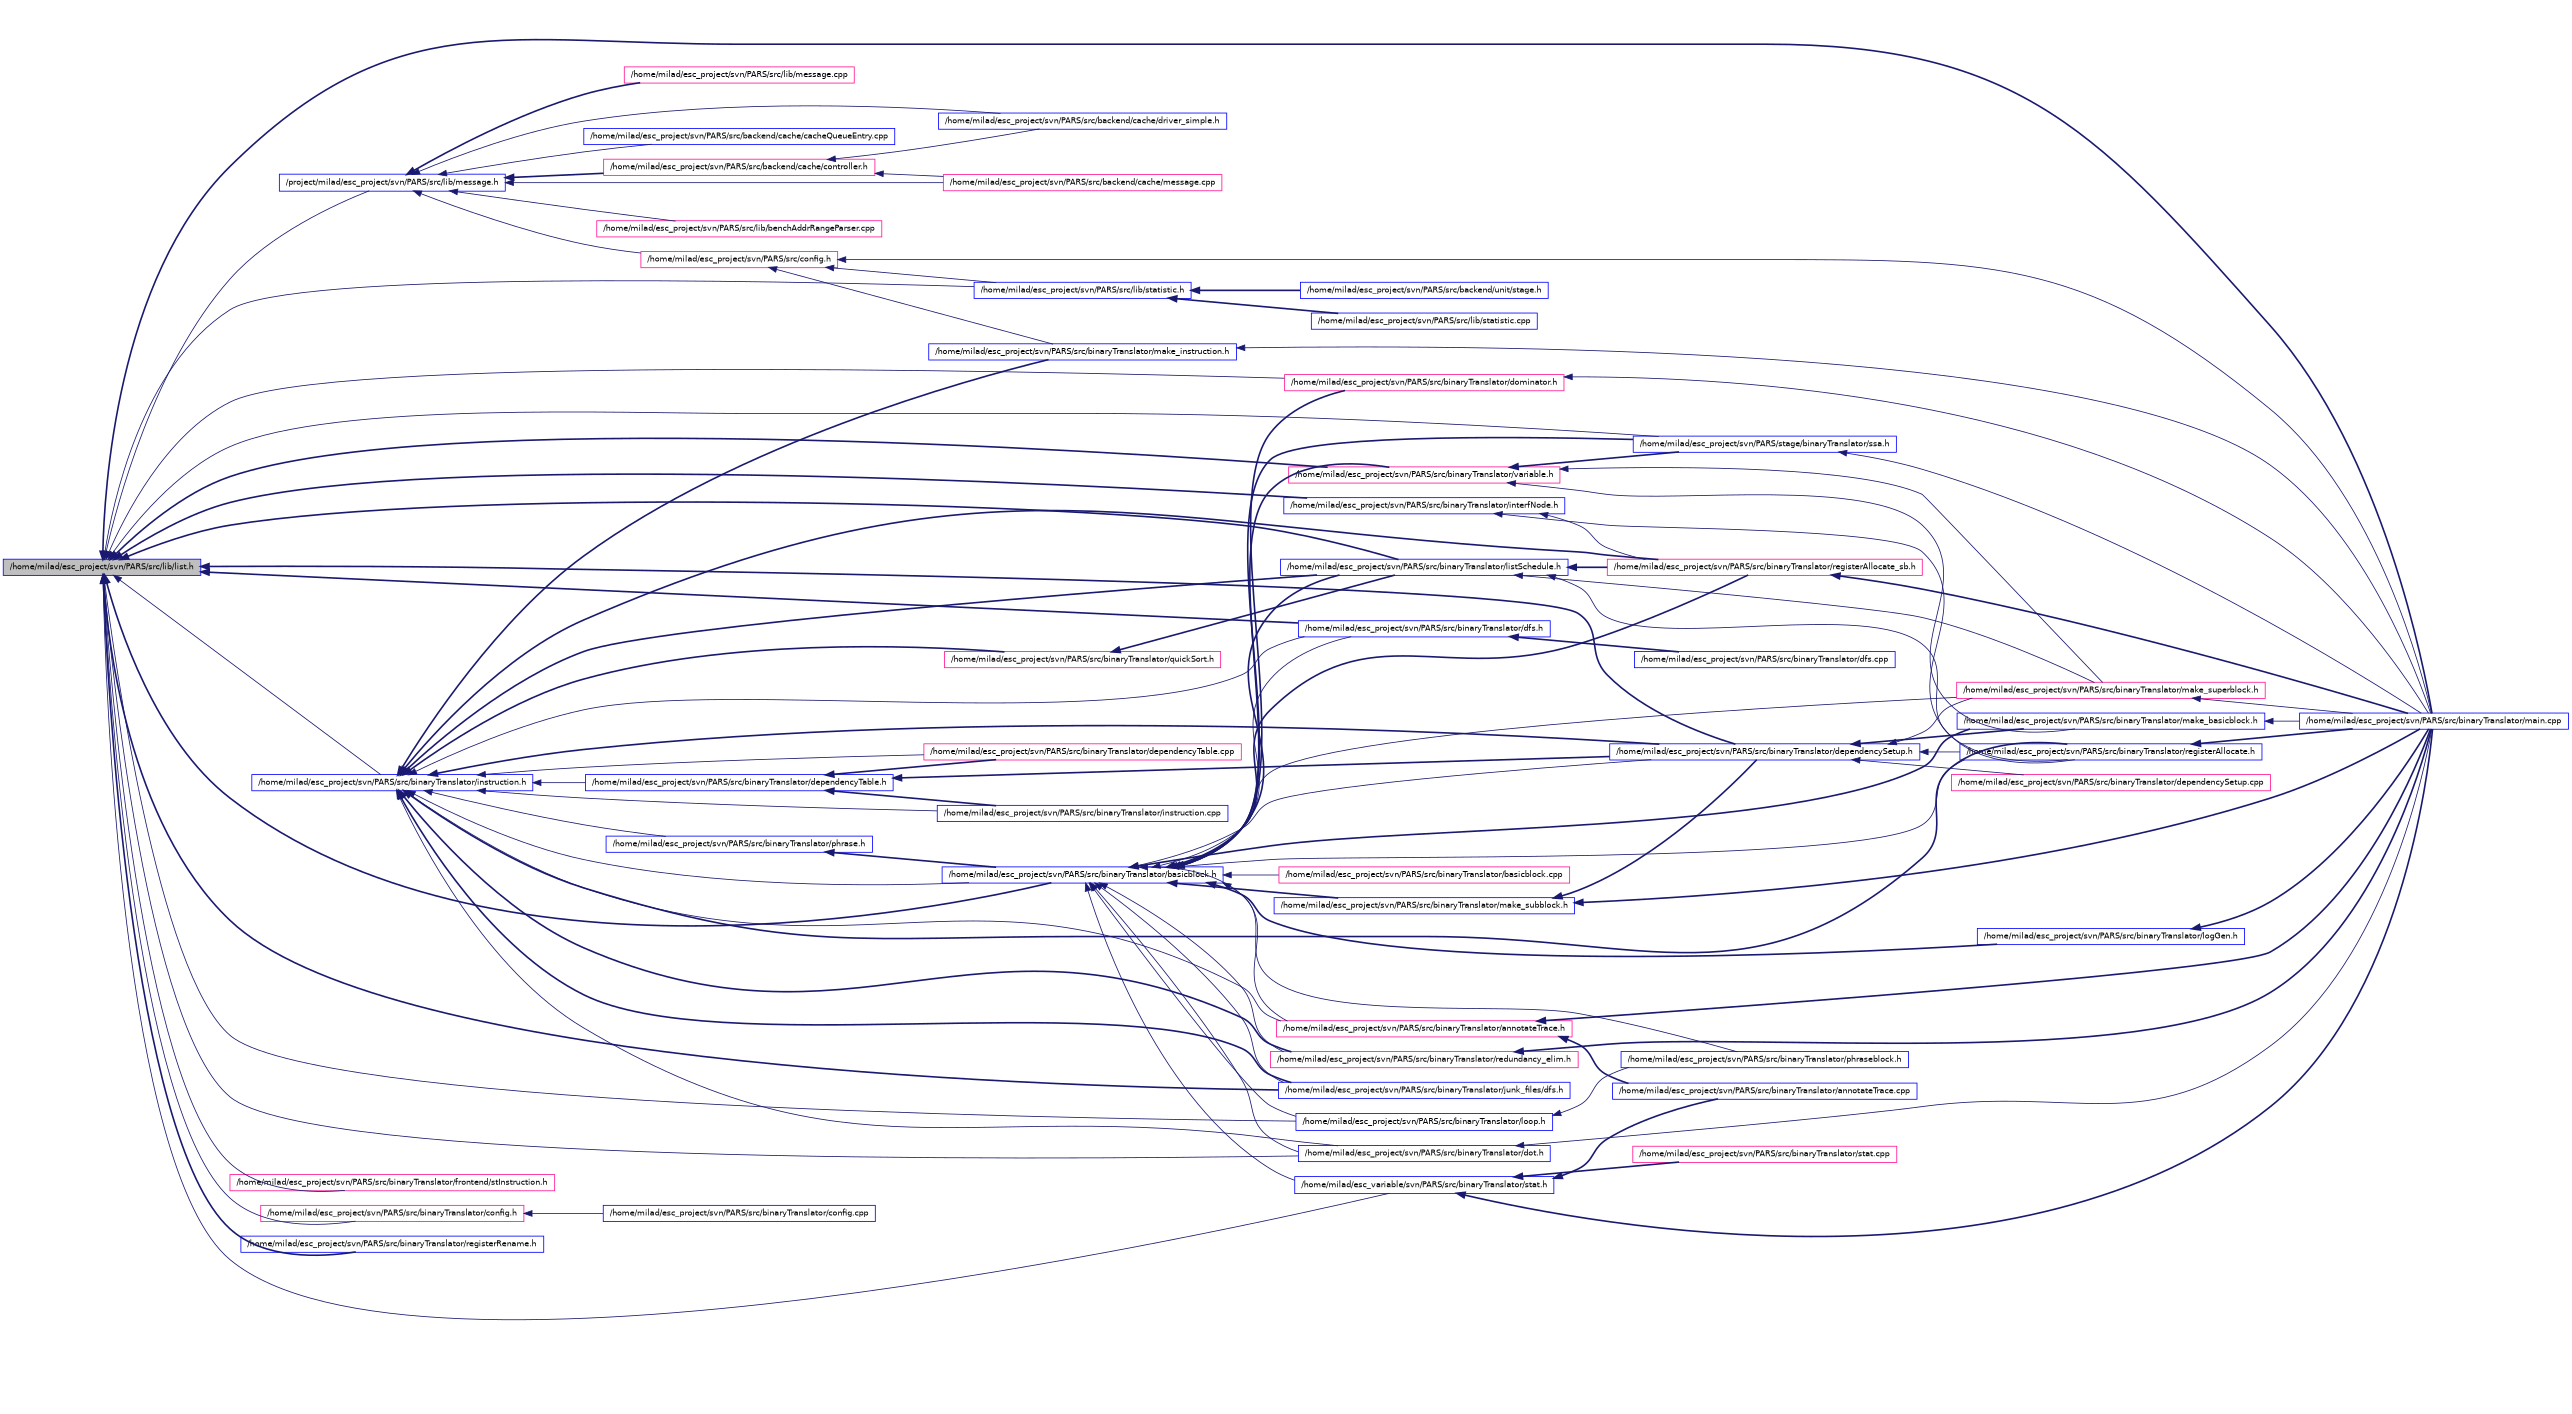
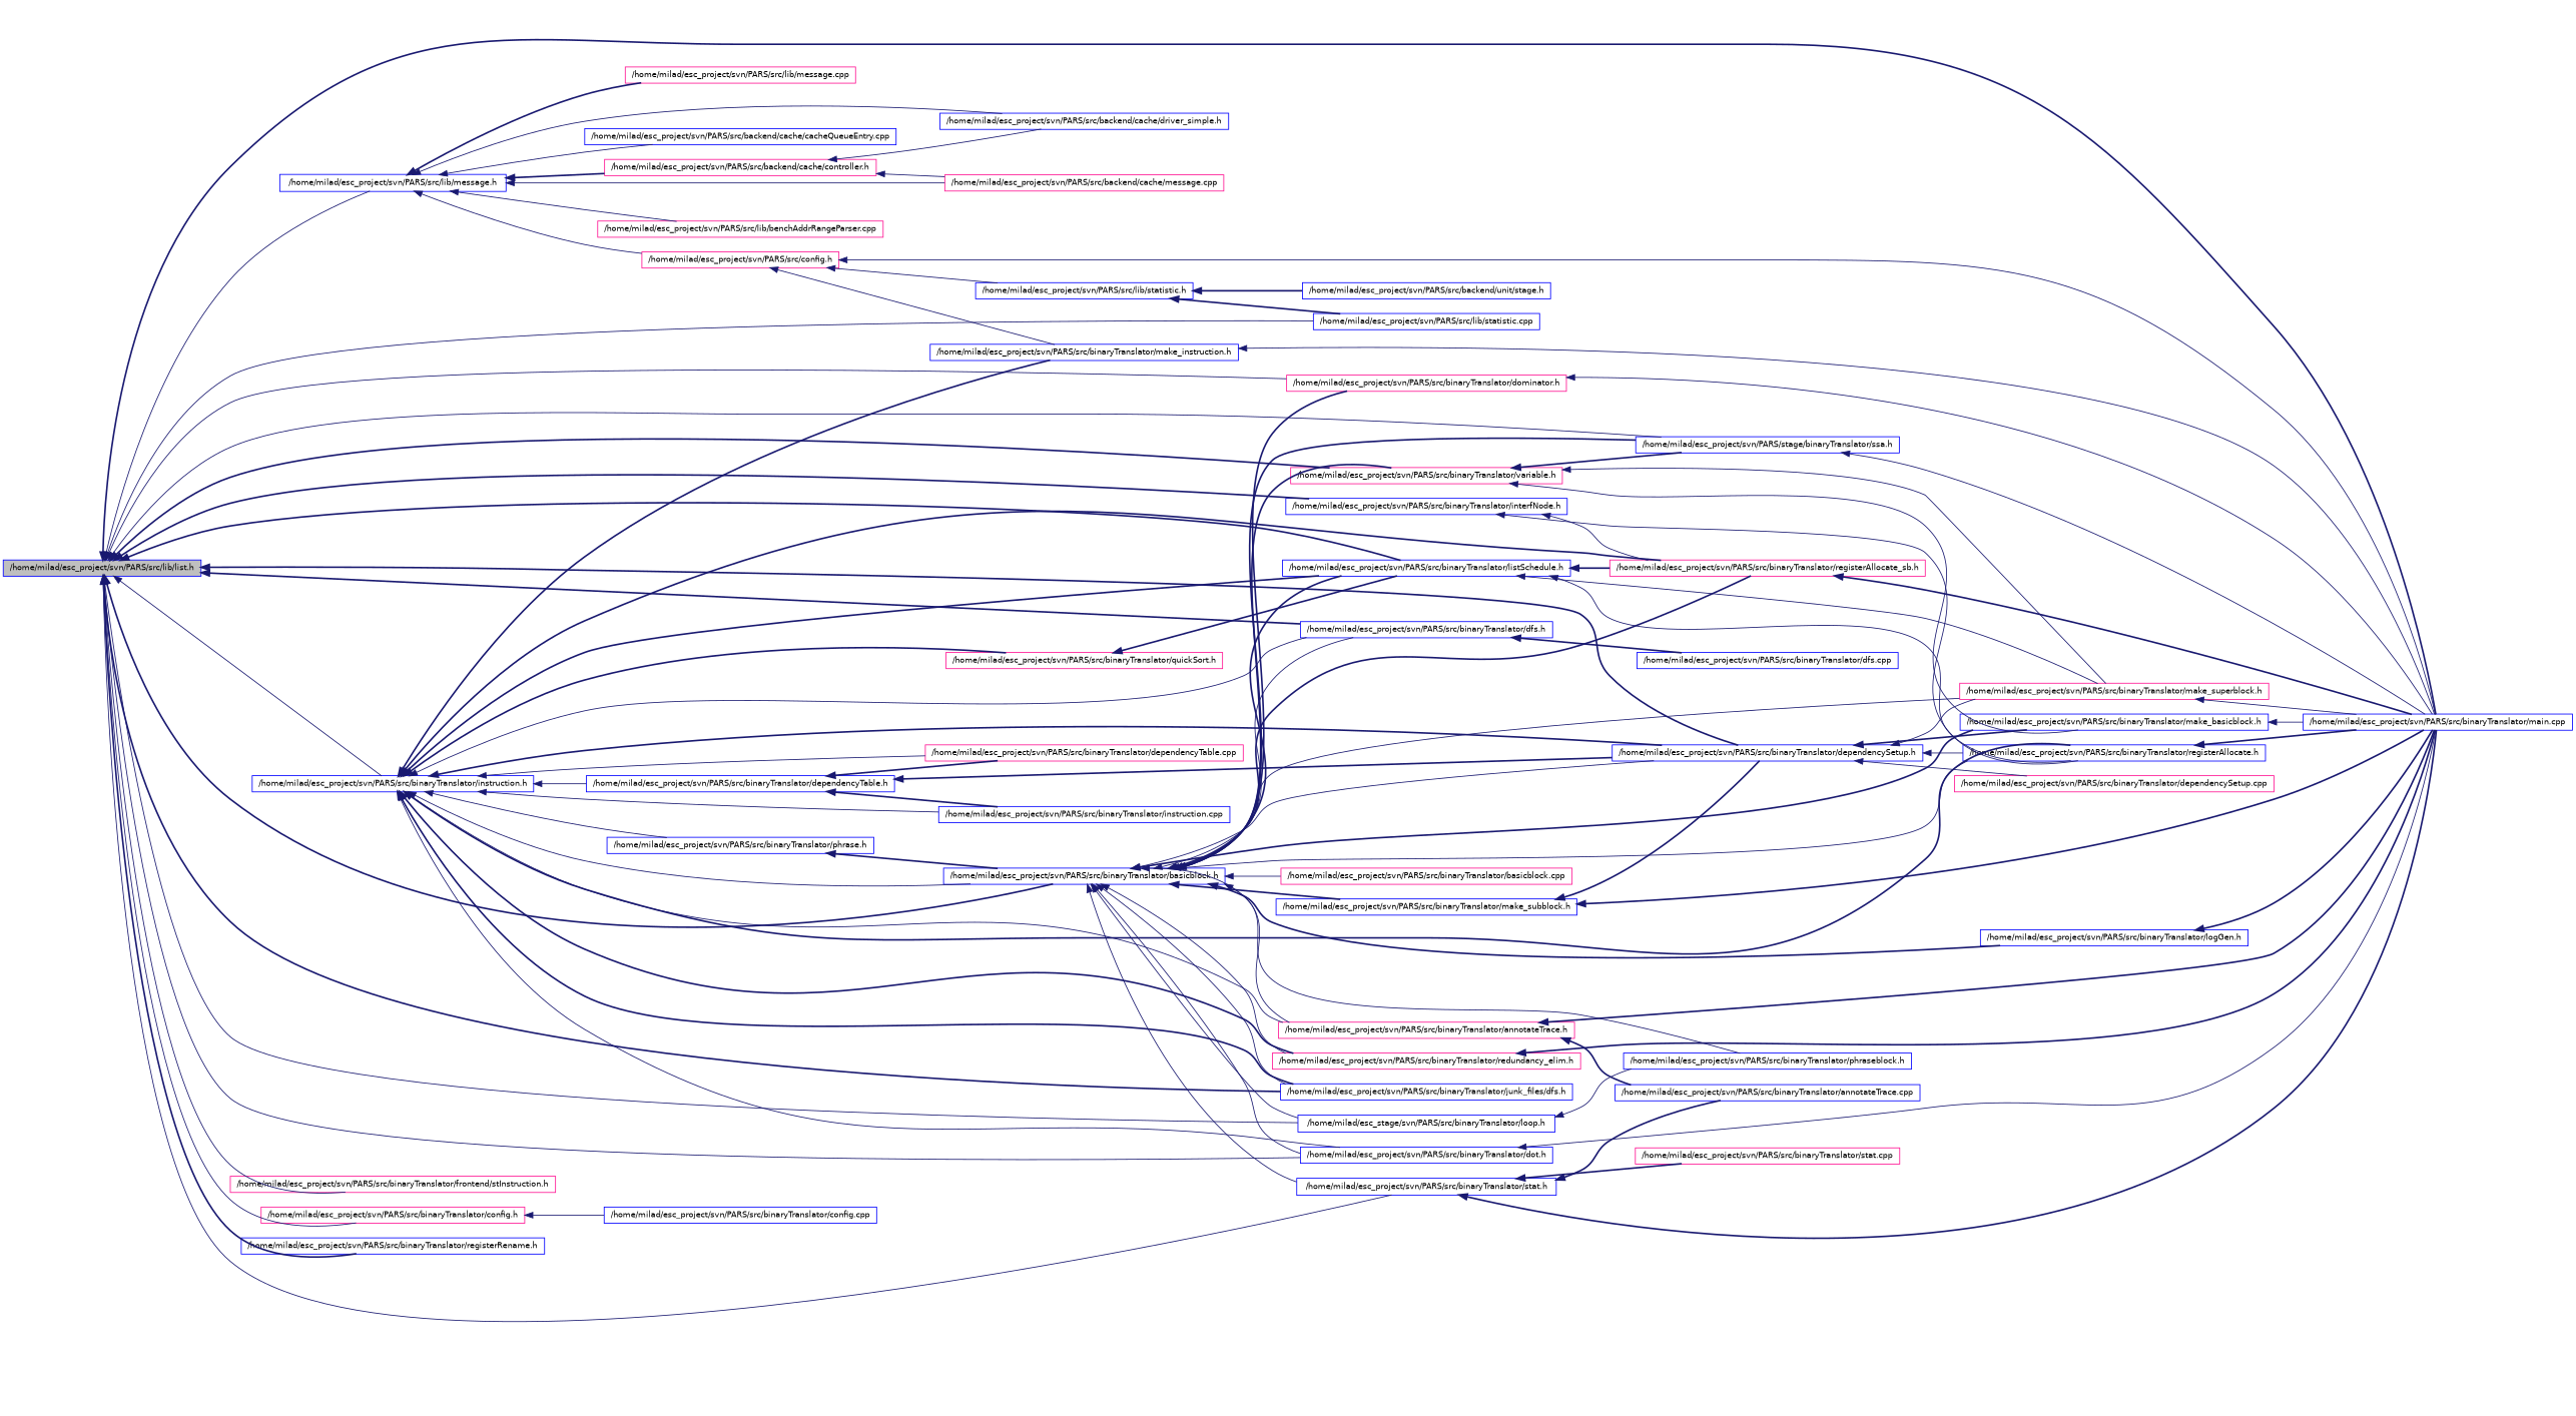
  digraph {
    rankdir=LR
    node [color=blue fillcolor=white fontname=Helvetica fontsize=10 shape=record style=filled]
    edge [color=midnightblue dir=back fontname=Helvetica fontsize=10 labelfontname=Helvetica labelfontsize=10 style=solid]
    n1 [fillcolor=grey75 fontcolor=black height=0.2 label="/home/milad/esc_project/svn/PARS/src/lib/list.h" width=0.4]
    n2 [height=0.2 label="/home/milad/esc_project/svn/PARS/src/lib/statistic.h" width=0.4]
-   n3 [height=0.2 label="/project/milad/esc_project/svn/PARS/src/lib/message.h" width=0.4]
+   n3 [height=0.2 label="/home/milad/esc_project/svn/PARS/src/lib/message.h" width=0.4]
    n4 [height=0.2 label="/home/milad/esc_project/svn/PARS/src/binaryTranslator/main.cpp" width=0.4]
    n5 [height=0.2 label="/home/milad/esc_project/svn/PARS/src/binaryTranslator/instruction.h" width=0.4]
    n6 [height=0.2 label="/home/milad/esc_project/svn/PARS/src/binaryTranslator/basicblock.h" width=0.4]
-   n7 [height=0.2 label="/home/milad/esc_variable/svn/PARS/src/binaryTranslator/stat.h" width=0.4]
+   n7 [height=0.2 label="/home/milad/esc_project/svn/PARS/src/binaryTranslator/stat.h" width=0.4]
    n8 [height=0.2 label="/home/milad/esc_project/svn/PARS/src/binaryTranslator/dependencySetup.h" width=0.4]
    n9 [height=0.2 label="/home/milad/esc_project/svn/PARS/src/binaryTranslator/dfs.h" width=0.4]
    n10 [color=deeppink height=0.2 label="/home/milad/esc_project/svn/PARS/src/binaryTranslator/dominator.h" width=0.4]
    n11 [height=0.2 label="/home/milad/esc_project/svn/PARS/src/binaryTranslator/dot.h" width=0.4]
    n12 [height=0.2 label="/home/milad/esc_project/svn/PARS/src/binaryTranslator/junk_files/dfs.h" width=0.4]
    n13 [height=0.2 label="/home/milad/esc_project/svn/PARS/src/binaryTranslator/listSchedule.h" width=0.4]
-   n14 [height=0.2 label="/home/milad/esc_project/svn/PARS/src/binaryTranslator/loop.h" width=0.4]
+   n14 [height=0.2 label="/home/milad/esc_stage/svn/PARS/src/binaryTranslator/loop.h" width=0.4]
    n15 [color=deeppink height=0.2 label="/home/milad/esc_project/svn/PARS/src/binaryTranslator/variable.h" width=0.4]
    n16 [height=0.2 label="/home/milad/esc_project/svn/PARS/stage/binaryTranslator/ssa.h" width=0.4]
    n17 [color=deeppink height=0.2 label="/home/milad/esc_project/svn/PARS/src/binaryTranslator/config.h" width=0.4]
    n18 [color=deeppink height=0.2 label="/home/milad/esc_project/svn/PARS/src/binaryTranslator/frontend/stInstruction.h" width=0.4]
    n19 [height=0.2 label="/home/milad/esc_project/svn/PARS/src/binaryTranslator/interfNode.h" width=0.4]
    n20 [height=0.2 label="/home/milad/esc_project/svn/PARS/src/binaryTranslator/registerRename.h" width=0.4]
    n21 [height=0.2 label="/home/milad/esc_project/svn/PARS/src/backend/unit/stage.h" width=0.4]
    n22 [height=0.2 label="/home/milad/esc_project/svn/PARS/src/lib/statistic.cpp" width=0.4]
    n23 [color=deeppink height=0.2 label="/home/milad/esc_project/svn/PARS/src/config.h" width=0.4]
    n24 [height=0.2 label="/home/milad/esc_project/svn/PARS/src/backend/cache/cacheQueueEntry.cpp" width=0.4]
    n25 [color=deeppink height=0.2 label="/home/milad/esc_project/svn/PARS/src/backend/cache/controller.h" width=0.4]
    n26 [height=0.2 label="/home/milad/esc_project/svn/PARS/src/backend/cache/driver_simple.h" width=0.4]
    n27 [color=deeppink height=0.2 label="/home/milad/esc_project/svn/PARS/src/backend/cache/message.cpp" width=0.4]
    n28 [color=deeppink height=0.2 label="/home/milad/esc_project/svn/PARS/src/lib/benchAddrRangeParser.cpp" width=0.4]
    n29 [color=deeppink height=0.2 label="/home/milad/esc_project/svn/PARS/src/lib/message.cpp" width=0.4]
    n30 [height=0.2 label="/home/milad/esc_project/svn/PARS/src/binaryTranslator/make_instruction.h" width=0.4]
    n31 [color=deeppink height=0.2 label="/home/milad/esc_project/svn/PARS/src/binaryTranslator/annotateTrace.h" width=0.4]
    n32 [height=0.2 label="/home/milad/esc_project/svn/PARS/src/binaryTranslator/registerAllocate.h" width=0.4]
    n33 [color=deeppink height=0.2 label="/home/milad/esc_project/svn/PARS/src/binaryTranslator/registerAllocate_sb.h" width=0.4]
    n34 [color=deeppink height=0.2 label="/home/milad/esc_project/svn/PARS/src/binaryTranslator/redundancy_elim.h" width=0.4]
    n35 [height=0.2 label="/home/milad/esc_project/svn/PARS/src/binaryTranslator/phrase.h" width=0.4]
    n36 [height=0.2 label="/home/milad/esc_project/svn/PARS/src/binaryTranslator/dependencyTable.h" width=0.4]
    n37 [color=deeppink height=0.2 label="/home/milad/esc_project/svn/PARS/src/binaryTranslator/dependencyTable.cpp" width=0.4]
    n38 [height=0.2 label="/home/milad/esc_project/svn/PARS/src/binaryTranslator/instruction.cpp" width=0.4]
    n39 [color=deeppink height=0.2 label="/home/milad/esc_project/svn/PARS/src/binaryTranslator/quickSort.h" width=0.4]
    n40 [color=deeppink height=0.2 label="/home/milad/esc_project/svn/PARS/src/binaryTranslator/basicblock.cpp" width=0.4]
    n41 [height=0.2 label="/home/milad/esc_project/svn/PARS/src/binaryTranslator/make_basicblock.h" width=0.4]
    n42 [color=deeppink height=0.2 label="/home/milad/esc_project/svn/PARS/src/binaryTranslator/make_superblock.h" width=0.4]
    n43 [height=0.2 label="/home/milad/esc_project/svn/PARS/src/binaryTranslator/make_subblock.h" width=0.4]
    n44 [height=0.2 label="/home/milad/esc_project/svn/PARS/src/binaryTranslator/logGen.h" width=0.4]
    n45 [height=0.2 label="/home/milad/esc_project/svn/PARS/src/binaryTranslator/phraseblock.h" width=0.4]
    n46 [height=0.2 label="/home/milad/esc_project/svn/PARS/src/binaryTranslator/annotateTrace.cpp" width=0.4]
    n47 [color=deeppink height=0.2 label="/home/milad/esc_project/svn/PARS/src/binaryTranslator/stat.cpp" width=0.4]
    n48 [color=deeppink height=0.2 label="/home/milad/esc_project/svn/PARS/src/binaryTranslator/dependencySetup.cpp" width=0.4]
    n49 [height=0.2 label="/home/milad/esc_project/svn/PARS/src/binaryTranslator/dfs.cpp" width=0.4]
    n50 [height=0.2 label="/home/milad/esc_project/svn/PARS/src/binaryTranslator/config.cpp" width=0.4]
-   n1 -> n2
+   n1 -> n22
    n1 -> n3
    n1 -> n4 [style=bold]
    n1 -> n5
    n1 -> n6 [style=bold]
    n1 -> n7
    n1 -> n8 [style=bold]
    n1 -> n9 [style=bold]
    n1 -> n10
    n1 -> n11
    n1 -> n12 [style=bold]
    n1 -> n13 [style=bold]
    n1 -> n14
    n1 -> n15 [style=bold]
    n1 -> n16
    n1 -> n17
    n1 -> n18
    n1 -> n19 [style=bold]
    n1 -> n20 [style=bold]
    n2 -> n21 [style=bold]
    n2 -> n22 [style=bold]
    n3 -> n23
    n3 -> n24
    n3 -> n25 [style=bold]
    n3 -> n26
    n3 -> n27
    n3 -> n28
    n3 -> n29 [style=bold]
    n5 -> n6
    n5 -> n8 [style=bold]
    n5 -> n9
    n5 -> n11
    n5 -> n12 [style=bold]
    n5 -> n13 [style=bold]
    n5 -> n30 [style=bold]
    n5 -> n31
    n5 -> n32 [style=bold]
    n5 -> n33 [style=bold]
    n5 -> n34 [style=bold]
    n5 -> n35
    n5 -> n36
    n5 -> n37
    n5 -> n38
    n5 -> n39 [style=bold]
    n6 -> n7
    n6 -> n8
    n6 -> n9
    n6 -> n10 [style=bold]
    n6 -> n11
    n6 -> n12
    n6 -> n13 [style=bold]
    n6 -> n14
    n6 -> n15 [style=bold]
    n6 -> n16 [style=bold]
    n6 -> n31
    n6 -> n32
    n6 -> n33 [style=bold]
    n6 -> n34
    n6 -> n40
    n6 -> n41 [style=bold]
    n6 -> n42
    n6 -> n43 [style=bold]
    n6 -> n44 [style=bold]
    n6 -> n45
    n7 -> n4 [style=bold]
    n7 -> n46 [style=bold]
    n7 -> n47 [style=bold]
    n8 -> n32
    n8 -> n41 [style=bold]
    n8 -> n42
    n8 -> n48
    n9 -> n49 [style=bold]
    n10 -> n4
    n11 -> n4
    n13 -> n32
    n13 -> n33 [style=bold]
    n13 -> n42
    n14 -> n45
    n15 -> n16 [style=bold]
    n15 -> n41
    n15 -> n42
    n16 -> n4
    n17 -> n50
    n19 -> n32
    n19 -> n33
    n23 -> n2
    n23 -> n4
    n23 -> n30
    n25 -> n26
    n25 -> n27
    n30 -> n4
    n31 -> n4 [style=bold]
    n31 -> n46 [style=bold]
    n32 -> n4 [style=bold]
    n33 -> n4 [style=bold]
    n34 -> n4 [style=bold]
    n35 -> n6 [style=bold]
    n36 -> n8 [style=bold]
    n36 -> n37 [style=bold]
    n36 -> n38 [style=bold]
    n39 -> n13 [style=bold]
    n41 -> n4
    n42 -> n4
    n43 -> n4 [style=bold]
    n43 -> n8 [style=bold]
    n44 -> n4 [style=bold]
  }
